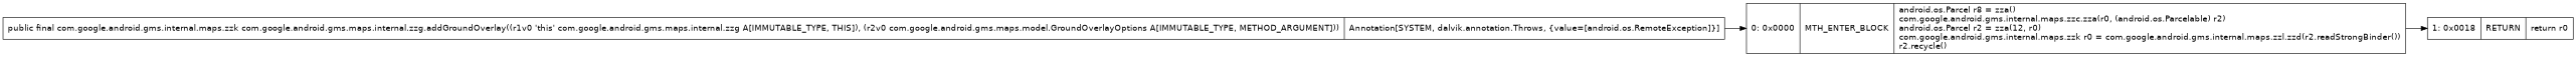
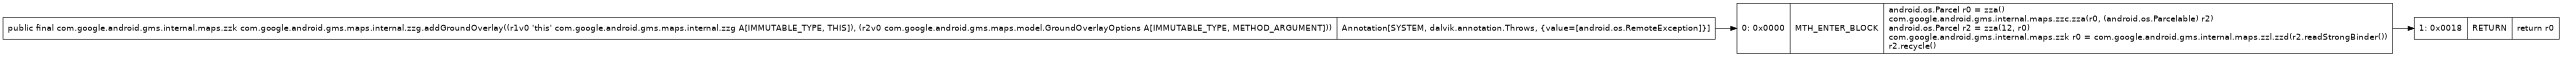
  digraph {
    rankdir=LR
    fontname="DejaVu Sans"
    node [shape=record fontname="DejaVu Sans"]
    edge [fontname="DejaVu Sans"]
-   n1 [label="{0\:\ 0x0000|MTH_ENTER_BLOCK\l|android.os.Parcel r8 = zza()\lcom.google.android.gms.internal.maps.zzc.zza(r0, (android.os.Parcelable) r2)\landroid.os.Parcel r2 = zza(12, r0)\lcom.google.android.gms.internal.maps.zzk r0 = com.google.android.gms.internal.maps.zzl.zzd(r2.readStrongBinder())\lr2.recycle()\l}"]
+   n1 [label="{0\:\ 0x0000|MTH_ENTER_BLOCK\l|android.os.Parcel r0 = zza()\lcom.google.android.gms.internal.maps.zzc.zza(r0, (android.os.Parcelable) r2)\landroid.os.Parcel r2 = zza(12, r0)\lcom.google.android.gms.internal.maps.zzk r0 = com.google.android.gms.internal.maps.zzl.zzd(r2.readStrongBinder())\lr2.recycle()\l}"]
    n2 [label="{1\:\ 0x0018|RETURN\l|return r0\l}"]
    n3 [label="{public final com.google.android.gms.internal.maps.zzk com.google.android.gms.maps.internal.zzg.addGroundOverlay((r1v0 'this' com.google.android.gms.maps.internal.zzg A[IMMUTABLE_TYPE, THIS]), (r2v0 com.google.android.gms.maps.model.GroundOverlayOptions A[IMMUTABLE_TYPE, METHOD_ARGUMENT]))  | Annotation[SYSTEM, dalvik.annotation.Throws, \{value=[android.os.RemoteException]\}]\l}"]
    n1 -> n2
    n3 -> n1
  }
